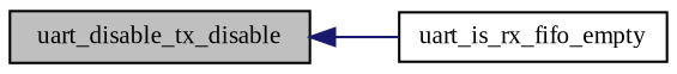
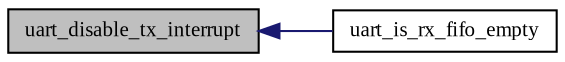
  digraph {
    rankdir=LR
    fontname="Liberation Serif"
    node [color=black fontname="Liberation Serif" fontsize=10 shape=record style=filled]
-   n1 [fillcolor=grey75 fontcolor=black height=0.2 label=uart_disable_tx_disable width=0.4]
+   n1 [fillcolor=grey75 fontcolor=black height=0.2 label=uart_disable_tx_interrupt width=0.4]
    n2 [fillcolor=white height=0.2 label=uart_is_rx_fifo_empty width=0.4]
    n1 -> n2 [color=midnightblue dir=back fontname="Liberation Serif" fontsize=10 labelfontname=Helvetica labelfontsize=10 style=solid]
  }
